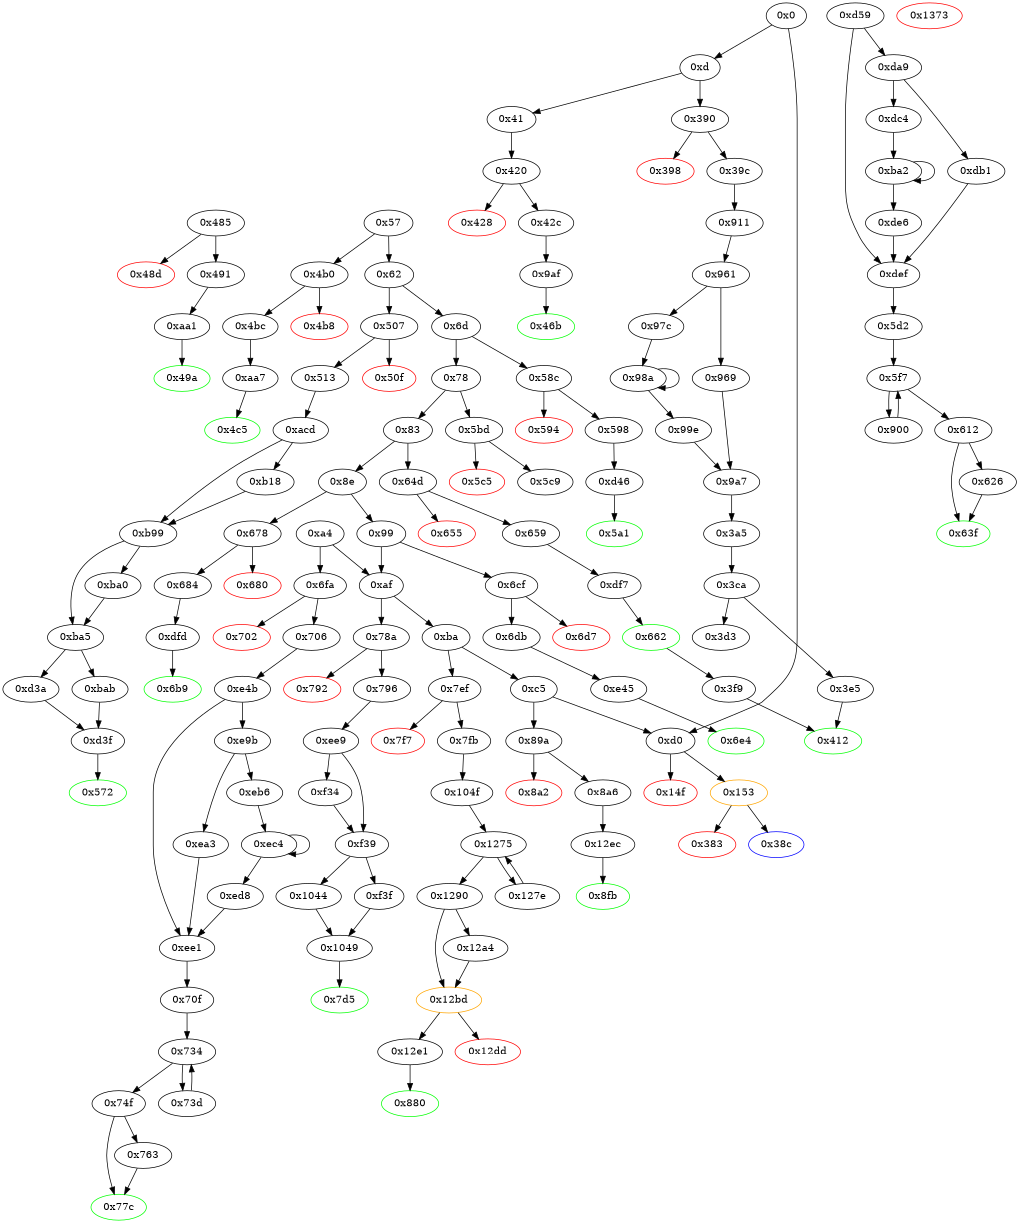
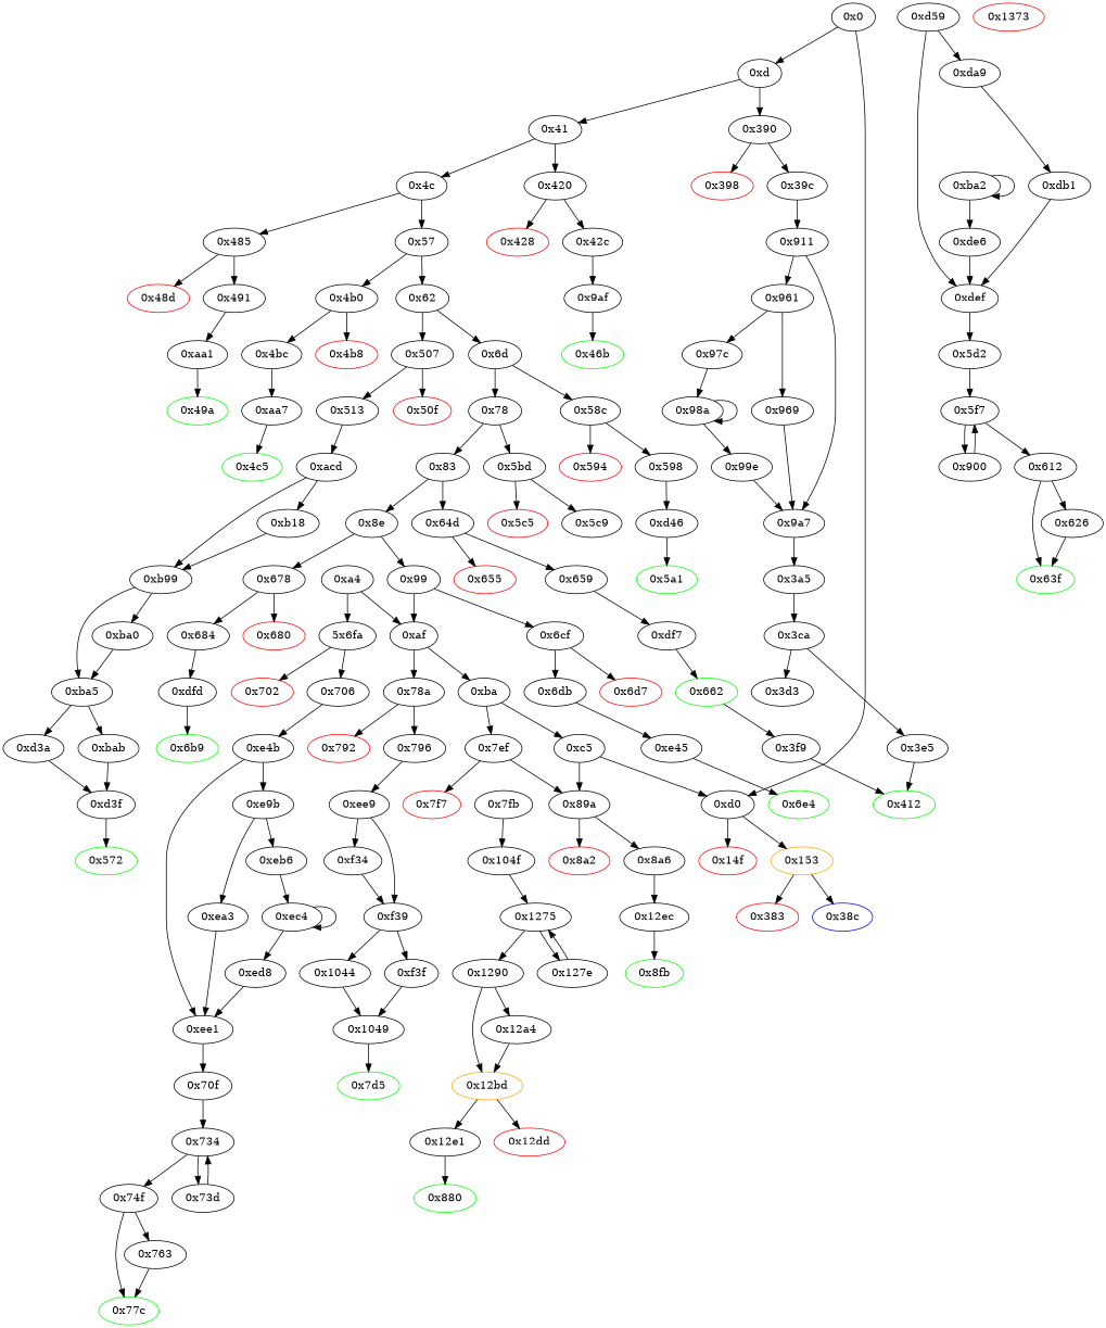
  digraph {
    node [fillcolor=white style=filled]
    "0xd3a"
    "0xd3f"
    "0x572" [color=green]
    "0x702" [color=red]
-   "0x6fa"
+   "0x6fa" [label="5x6fa"]
    "0x706"
    "0xe4b"
    n8 [label="0xba2"]
-   "0xdc4"
    "0xde6"
    "0x12dd" [color=red]
    "0x49a" [color=green]
    "0xaa1"
    "0x383" [color=red]
    "0xacd"
    "0xb99"
    "0xb18"
    "0xba0"
    "0xba5"
    "0x6e4" [color=green]
    "0x48d" [color=red]
    "0x485"
    "0x491"
    "0x77c" [color=green]
    "0x74f"
    "0x763"
    "0x684"
    "0xdfd"
    "0x6b9" [color=green]
    "0x57"
    "0x62"
    "0x4b0"
    "0x6d"
    "0x507"
    "0x4b8" [color=red]
    "0x4bc"
    "0x5d2"
    "0x5f7"
    n39 [label="0x900"]
    "0x612"
    "0x6db"
    "0xe45"
    "0x412" [color=green]
    "0x7ef"
    "0x7fb"
    "0x7f7" [color=red]
    "0x104f"
    "0x1275"
    "0x41"
+   "0x4c"
    "0x420"
    "0x42c"
    "0x428" [color=red]
    "0x78"
    "0x58c"
    "0x513"
    "0x50f" [color=red]
    "0xed8"
    "0xee1"
    "0x70f"
    "0x4c5" [color=green]
    "0x961"
    "0x97c"
    "0x969"
    "0x98a"
    "0x9a7"
    "0xe9b"
    "0xeb6"
    "0xea3"
    "0xec4"
    "0x99"
    "0x6cf"
    "0xaf"
    "0xa4"
    "0x6d7" [color=red]
    "0x99e"
    "0x662" [color=green]
    "0x3f9"
    "0x659"
    "0xdf7"
    "0x1290"
    "0x127e"
    "0x594" [color=red]
    "0x83"
    "0x8e"
    "0x64d"
    "0x678"
    "0x655" [color=red]
    "0x680" [color=red]
    "0x734"
    "0x73d"
    "0x153" [color=orange]
    "0x38c" [color=blue]
    "0x5bd"
    "0x5c9"
    "0x5c5" [color=red]
    "0x398" [color=red]
    "0x598"
    "0xba"
    "0xc5"
    "0xd0"
    "0x89a"
    "0x8fb" [color=green]
    "0x12ec"
    "0xd59"
    "0xdef"
    "0xda9"
    "0x9af"
    "0x46b" [color=green]
    "0x792" [color=red]
    "0xbab"
    "0xdb1"
    "0x911"
    "0x3a5"
    "0x8a2" [color=red]
    "0x78a"
    "0x796"
    "0xee9"
    "0xd46"
    "0x5a1" [color=green]
    "0xf3f"
    "0x1049"
    "0x7d5" [color=green]
    "0x3e5"
    "0x12a4"
    "0x12bd" [color=orange]
    "0x12e1"
    "0x880" [color=green]
    "0x1373" [color=red]
    "0x14f" [color=red]
    "0x8a6"
    "0x3ca"
    "0x3d3"
    "0x0"
    "0xd"
    "0x390"
    "0xf34"
    "0xf39"
    "0x1044"
    "0x63f" [color=green]
    "0x626"
    "0xaa7"
    "0x39c"
    "0xd3a" -> "0xd3f"
    "0xd3f" -> "0x572"
    "0x6fa" -> "0x702"
    "0x6fa" -> "0x706"
    "0x706" -> "0xe4b"
    "0xe4b" -> "0xee1"
    "0xe4b" -> "0xe9b"
    n8 -> n8
    n8 -> "0xde6"
-   "0xdc4" -> n8
    "0xde6" -> "0xdef"
    "0xaa1" -> "0x49a"
    "0xacd" -> "0xb99"
    "0xacd" -> "0xb18"
    "0xb99" -> "0xba0"
    "0xb99" -> "0xba5"
    "0xb18" -> "0xb99"
    "0xba0" -> "0xba5"
    "0xba5" -> "0xd3a"
    "0xba5" -> "0xbab"
    "0x485" -> "0x48d"
    "0x485" -> "0x491"
    "0x491" -> "0xaa1"
    "0x74f" -> "0x77c"
    "0x74f" -> "0x763"
    "0x763" -> "0x77c"
    "0x684" -> "0xdfd"
    "0xdfd" -> "0x6b9"
    "0x57" -> "0x62"
    "0x57" -> "0x4b0"
    "0x62" -> "0x6d"
    "0x62" -> "0x507"
    "0x4b0" -> "0x4b8"
    "0x4b0" -> "0x4bc"
    "0x6d" -> "0x78"
    "0x6d" -> "0x58c"
    "0x507" -> "0x513"
    "0x507" -> "0x50f"
    "0x4bc" -> "0xaa7"
    "0x5d2" -> "0x5f7"
    "0x5f7" -> n39
    "0x5f7" -> "0x612"
    n39 -> "0x5f7"
    "0x612" -> "0x63f"
    "0x612" -> "0x626"
    "0x6db" -> "0xe45"
    "0xe45" -> "0x6e4"
-   "0x7ef" -> "0x7fb"
+   "0x7ef" -> "0x89a"
    "0x7ef" -> "0x7f7"
    "0x7fb" -> "0x104f"
    "0x104f" -> "0x1275"
    "0x1275" -> "0x1290"
    "0x1275" -> "0x127e"
+   "0x41" -> "0x4c"
    "0x41" -> "0x420"
+   "0x4c" -> "0x485"
+   "0x4c" -> "0x57"
    "0x420" -> "0x42c"
    "0x420" -> "0x428"
    "0x42c" -> "0x9af"
    "0x78" -> "0x83"
    "0x78" -> "0x5bd"
    "0x58c" -> "0x594"
    "0x58c" -> "0x598"
    "0x513" -> "0xacd"
    "0xed8" -> "0xee1"
    "0xee1" -> "0x70f"
    "0x70f" -> "0x734"
    "0x961" -> "0x97c"
    "0x961" -> "0x969"
    "0x97c" -> "0x98a"
    "0x969" -> "0x9a7"
    "0x98a" -> "0x98a"
    "0x98a" -> "0x99e"
    "0x9a7" -> "0x3a5"
    "0xe9b" -> "0xeb6"
    "0xe9b" -> "0xea3"
    "0xeb6" -> "0xec4"
    "0xea3" -> "0xee1"
    "0xec4" -> "0xed8"
    "0xec4" -> "0xec4"
    "0x99" -> "0x6cf"
    "0x99" -> "0xaf"
    "0x6cf" -> "0x6db"
    "0x6cf" -> "0x6d7"
    "0xaf" -> "0xba"
    "0xaf" -> "0x78a"
    "0xa4" -> "0x6fa"
    "0xa4" -> "0xaf"
    "0x99e" -> "0x9a7"
    "0x662" -> "0x3f9"
    "0x3f9" -> "0x412"
    "0x659" -> "0xdf7"
    "0xdf7" -> "0x662"
    "0x1290" -> "0x12a4"
    "0x1290" -> "0x12bd"
    "0x127e" -> "0x1275"
    "0x83" -> "0x8e"
    "0x83" -> "0x64d"
    "0x8e" -> "0x99"
    "0x8e" -> "0x678"
    "0x64d" -> "0x659"
    "0x64d" -> "0x655"
    "0x678" -> "0x684"
    "0x678" -> "0x680"
    "0x734" -> "0x74f"
    "0x734" -> "0x73d"
    "0x73d" -> "0x734"
    "0x153" -> "0x383"
    "0x153" -> "0x38c"
    "0x5bd" -> "0x5c9"
    "0x5bd" -> "0x5c5"
    "0x598" -> "0xd46"
    "0xba" -> "0x7ef"
    "0xba" -> "0xc5"
    "0xc5" -> "0xd0"
    "0xc5" -> "0x89a"
    "0xd0" -> "0x153"
    "0xd0" -> "0x14f"
    "0x89a" -> "0x8a2"
    "0x89a" -> "0x8a6"
    "0x12ec" -> "0x8fb"
    "0xd59" -> "0xdef"
    "0xd59" -> "0xda9"
    "0xdef" -> "0x5d2"
-   "0xda9" -> "0xdc4"
    "0xda9" -> "0xdb1"
    "0x9af" -> "0x46b"
    "0xbab" -> "0xd3f"
    "0xdb1" -> "0xdef"
    "0x911" -> "0x961"
+   "0x911" -> "0x9a7"
    "0x3a5" -> "0x3ca"
    "0x78a" -> "0x792"
    "0x78a" -> "0x796"
    "0x796" -> "0xee9"
    "0xee9" -> "0xf34"
    "0xee9" -> "0xf39"
    "0xd46" -> "0x5a1"
    "0xf3f" -> "0x1049"
    "0x1049" -> "0x7d5"
    "0x3e5" -> "0x412"
    "0x12a4" -> "0x12bd"
    "0x12bd" -> "0x12dd"
    "0x12bd" -> "0x12e1"
    "0x12e1" -> "0x880"
    "0x8a6" -> "0x12ec"
    "0x3ca" -> "0x3e5"
    "0x3ca" -> "0x3d3"
    "0x0" -> "0xd0"
    "0x0" -> "0xd"
    "0xd" -> "0x41"
    "0xd" -> "0x390"
    "0x390" -> "0x398"
    "0x390" -> "0x39c"
    "0xf34" -> "0xf39"
    "0xf39" -> "0xf3f"
    "0xf39" -> "0x1044"
    "0x1044" -> "0x1049"
    "0x626" -> "0x63f"
    "0xaa7" -> "0x4c5"
    "0x39c" -> "0x911"
  }
